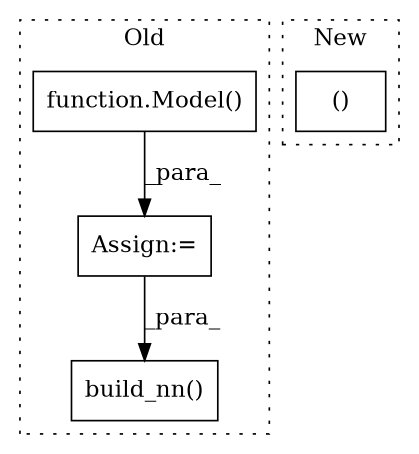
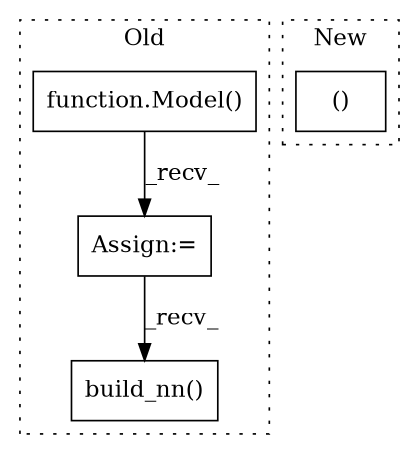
  digraph {
    node [a=75 shape=box]
    n1 [l=37 label="build_nn()" s=2676]
    n2 [a=68 l=3 label="Assign:=" s=2529]
    n3 [l=138 label="function.Model()" s=2532]
    n4 [a=54 l=11 label="()" s=513]
    subgraph cluster_1 {
      label=Old
      style=dotted
      n1
      n2
      n3
    }
    subgraph cluster_2 {
      label=New
      style=dotted
      n4
    }
-   n2 -> n1 [label=_para_]
-   n3 -> n2 [label=_para_]
+   n2 -> n1 [label=_recv_]
+   n3 -> n2 [label=_recv_]
  }
